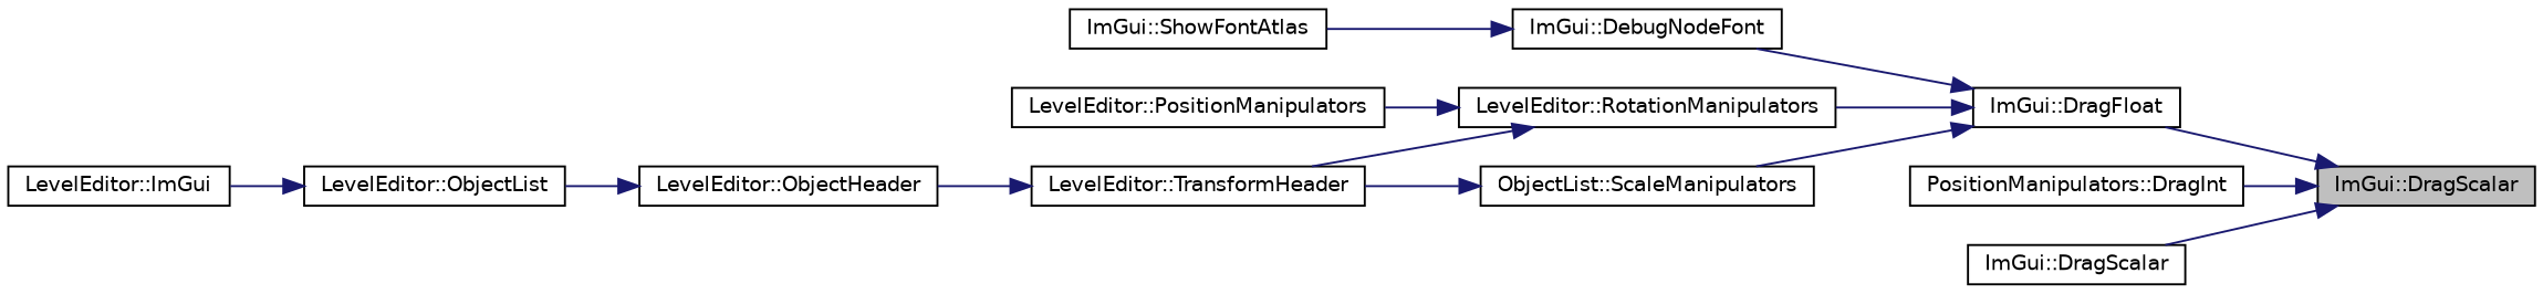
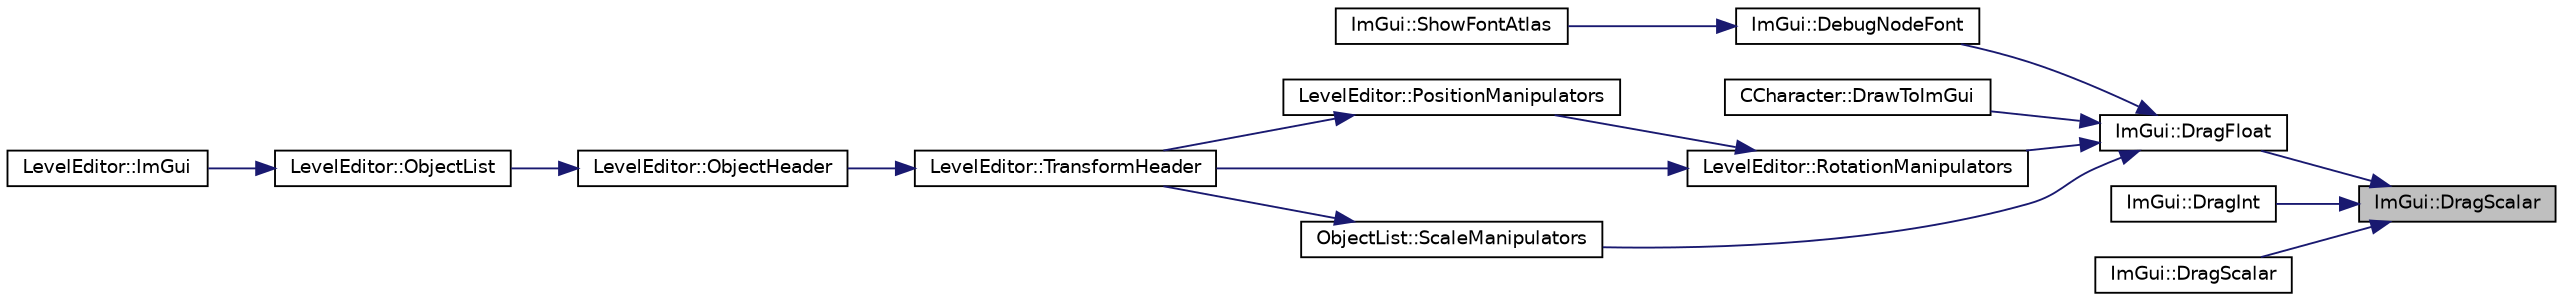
  digraph {
    rankdir=RL
    node [color=black fillcolor=white fontname=Helvetica fontsize=10 shape=record style=filled]
    edge [color=midnightblue dir=back fontname=Helvetica fontsize=10 labelfontname=Helvetica labelfontsize=10 style=solid]
    n1 [fillcolor=grey75 fontcolor=black height=0.2 label="ImGui::DragScalar" width=0.4]
    n2 [height=0.2 label="ImGui::DragFloat" width=0.4]
-   n3 [height=0.2 label="PositionManipulators::DragInt" width=0.4]
+   n3 [height=0.2 label="ImGui::DragInt" width=0.4]
    n4 [height=0.2 label="ImGui::DragScalar" width=0.4]
    n5 [height=0.2 label="ImGui::DebugNodeFont" width=0.4]
+   n6 [height=0.2 label="CCharacter::DrawToImGui" width=0.4]
    n7 [height=0.2 label="LevelEditor::RotationManipulators" width=0.4]
    n8 [height=0.2 label="ObjectList::ScaleManipulators" width=0.4]
    n9 [height=0.2 label="ImGui::ShowFontAtlas" width=0.4]
    n10 [height=0.2 label="LevelEditor::PositionManipulators" width=0.4]
    n11 [height=0.2 label="LevelEditor::TransformHeader" width=0.4]
    n12 [height=0.2 label="LevelEditor::ObjectHeader" width=0.4]
    n13 [height=0.2 label="LevelEditor::ObjectList" width=0.4]
    n14 [height=0.2 label="LevelEditor::ImGui" width=0.4]
    n1 -> n2
    n1 -> n3
    n1 -> n4
    n2 -> n5
+   n2 -> n6
    n2 -> n7
    n2 -> n8
    n5 -> n9
    n7 -> n10
    n7 -> n11
    n8 -> n11
+   n10 -> n11
    n11 -> n12
    n12 -> n13
    n13 -> n14
  }
